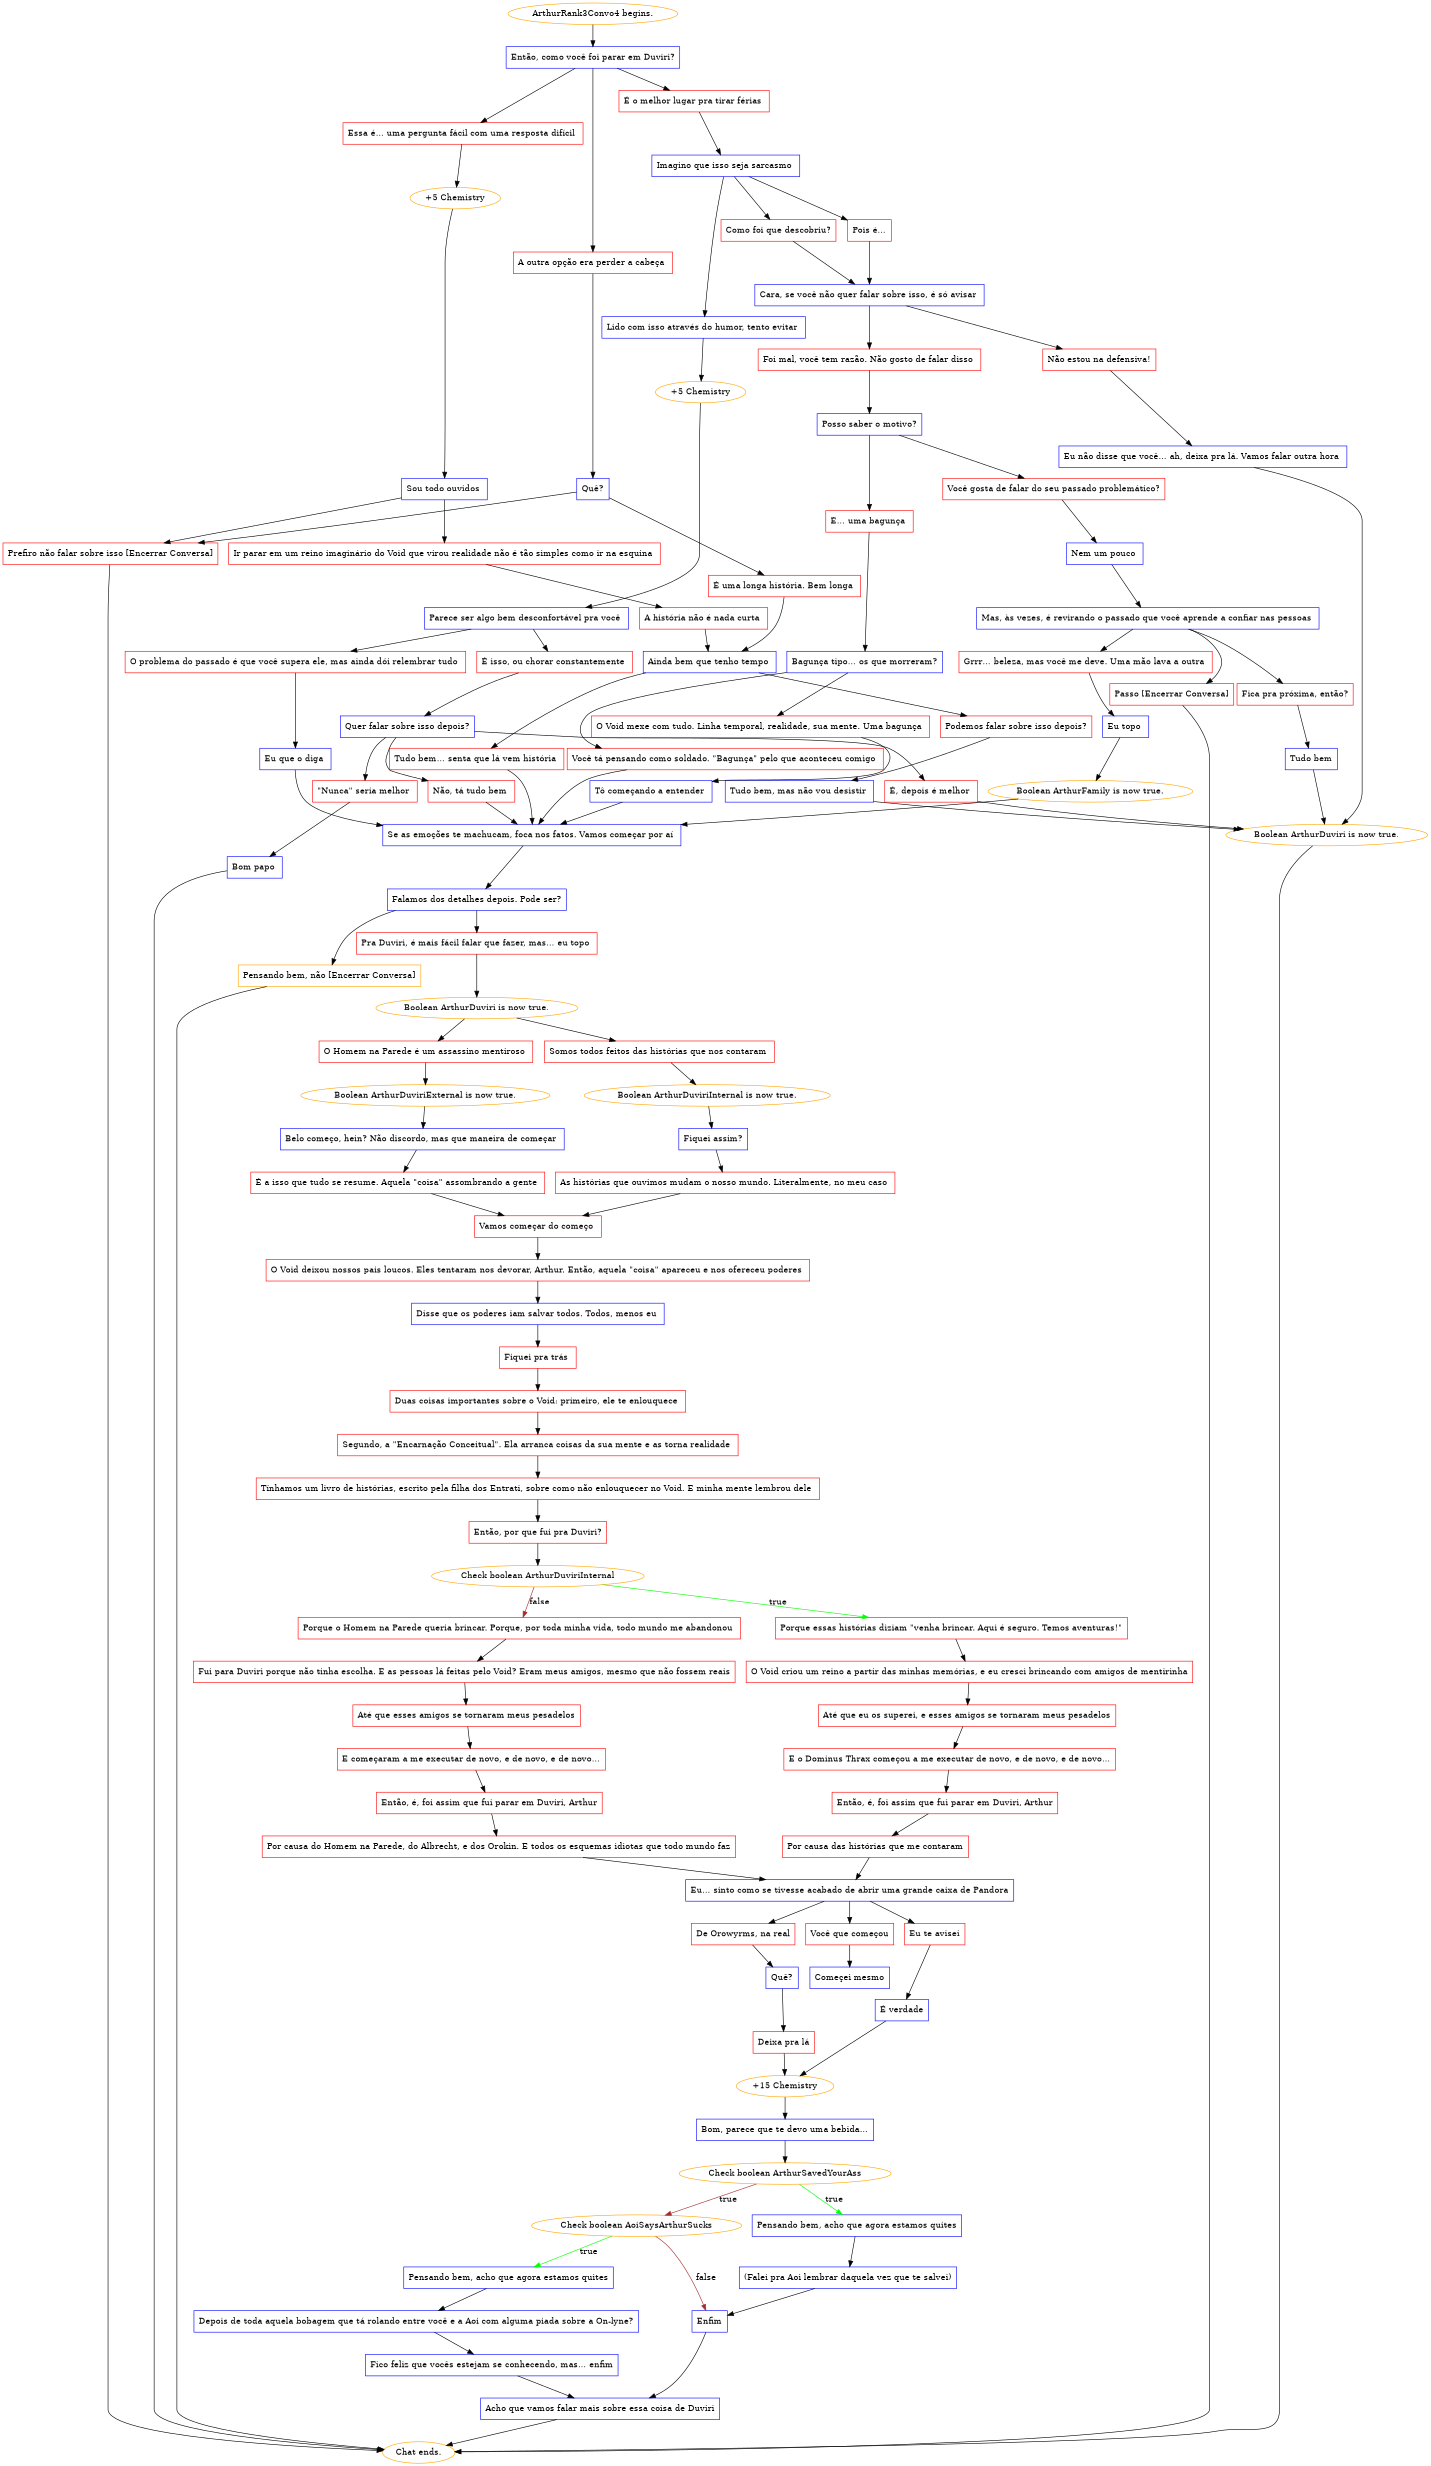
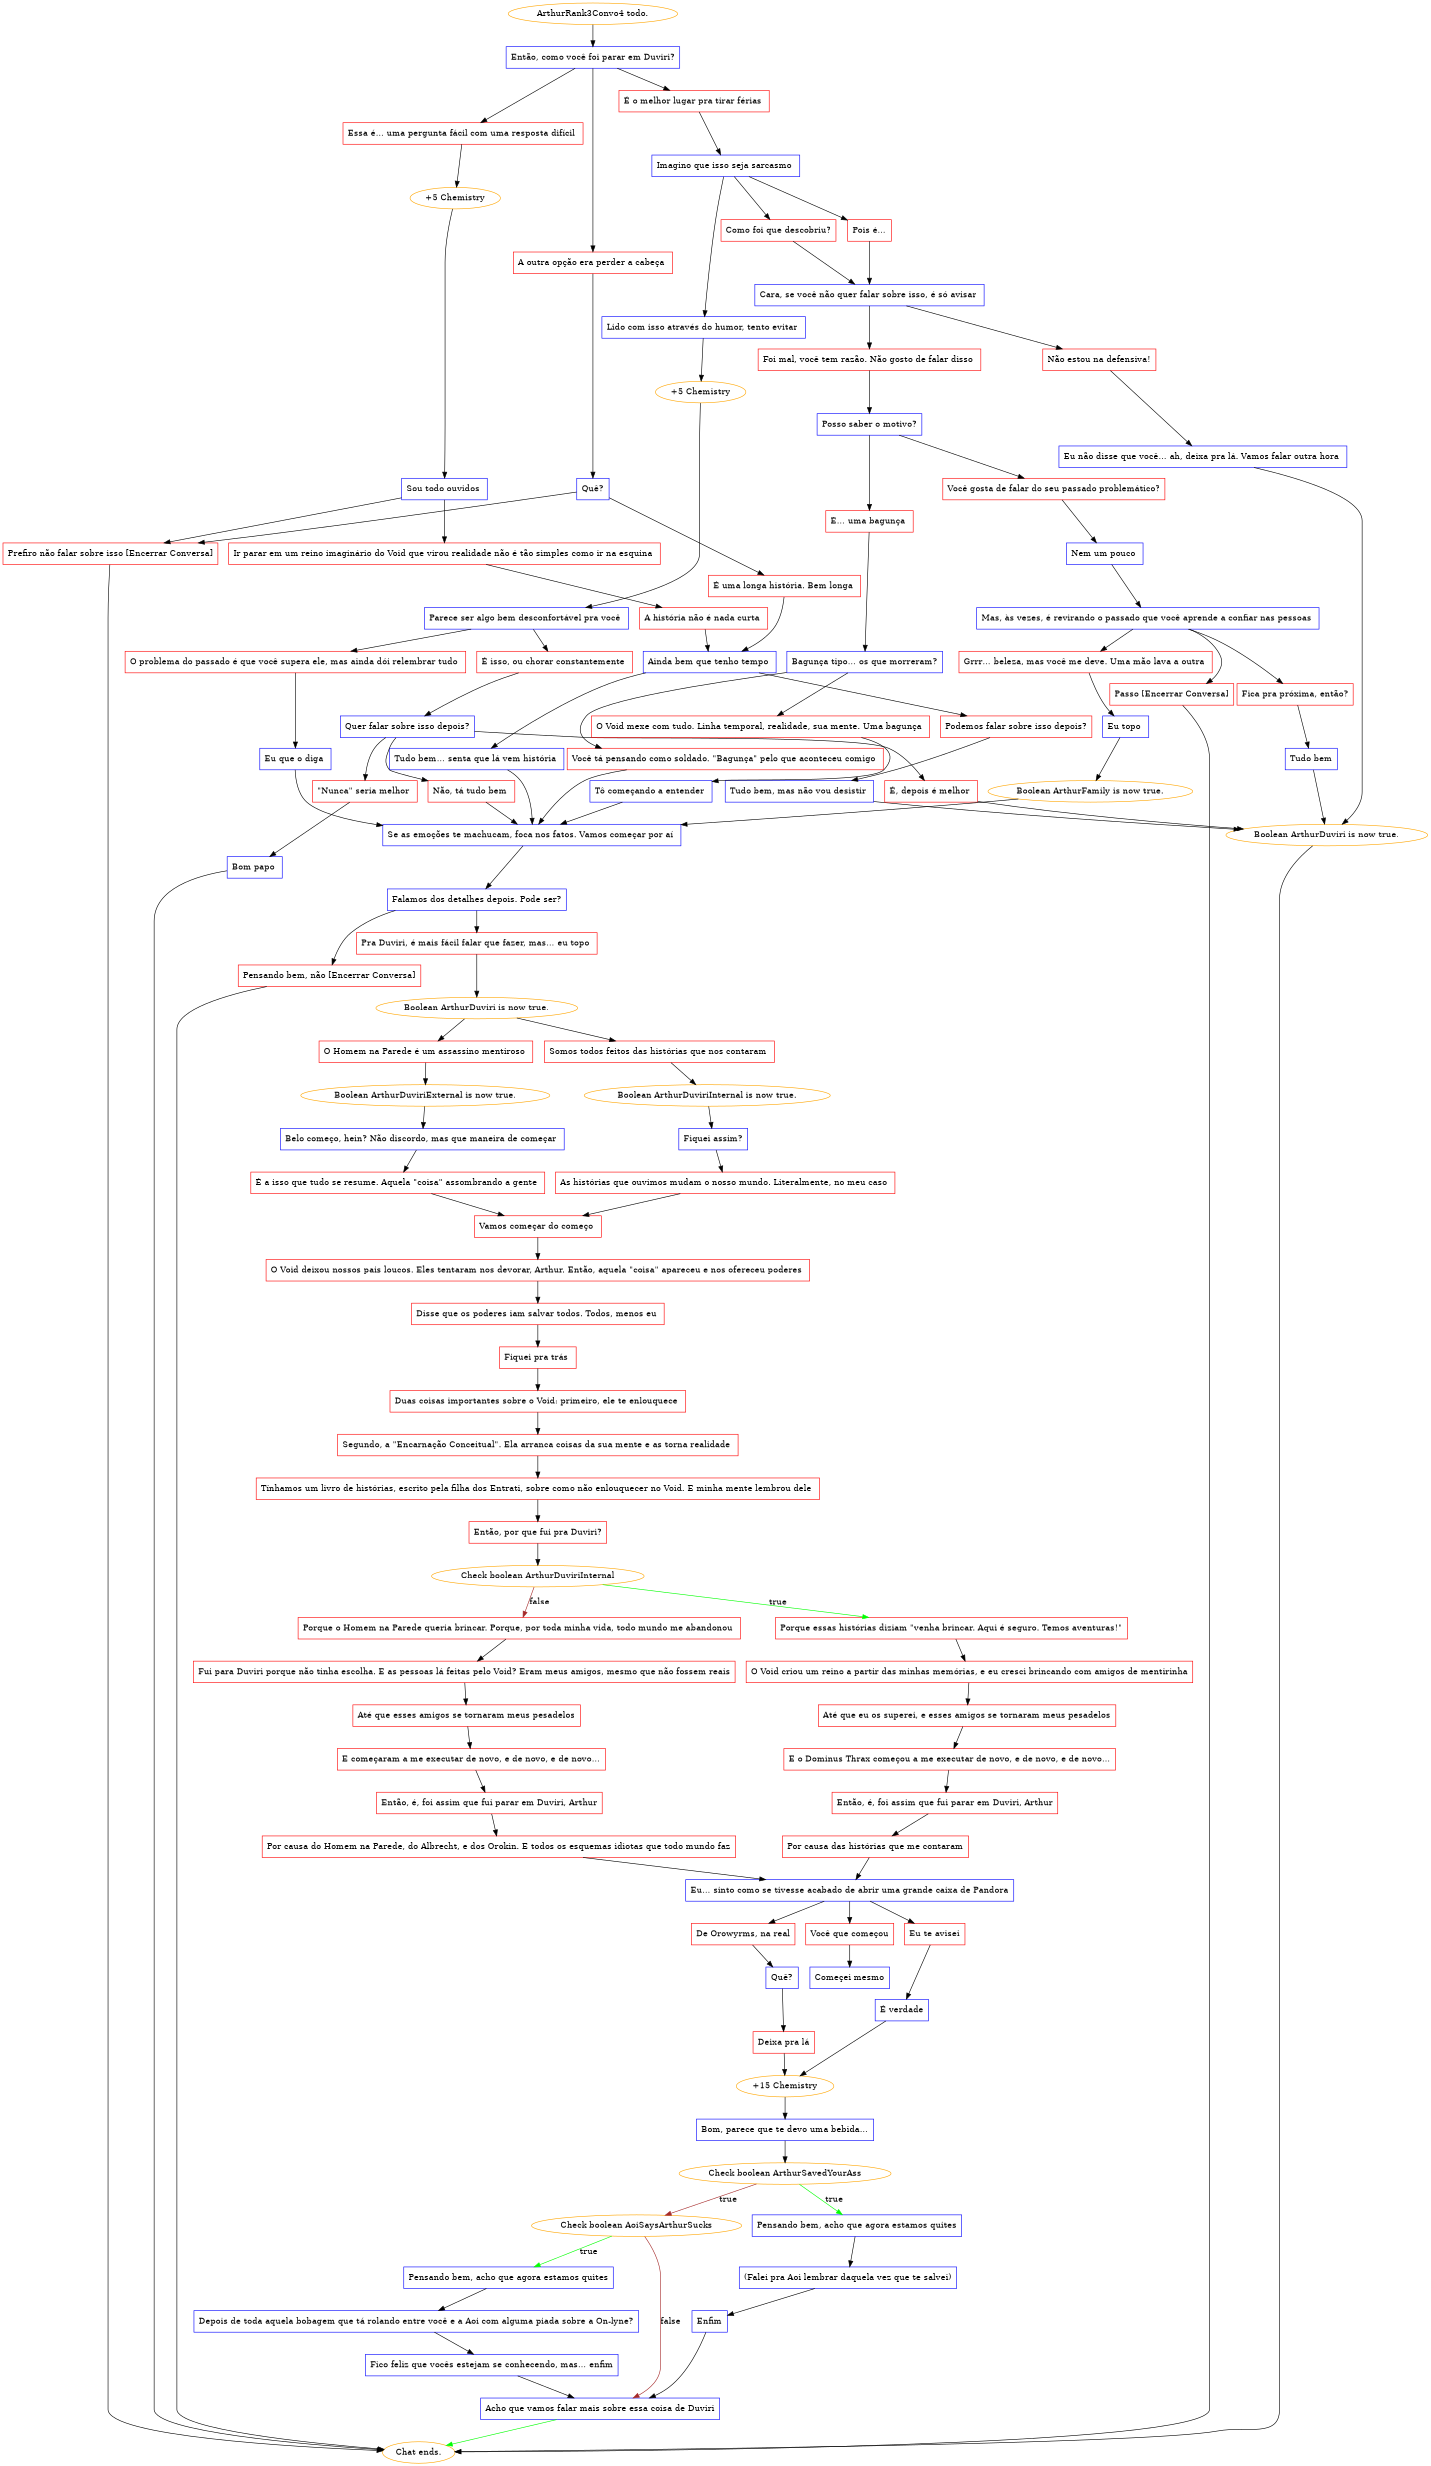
  digraph {
    node [color=red shape=box]
-   "ArthurRank3Convo4 begins." [color=orange shape=""]
+   "ArthurRank3Convo4 begins." [color=orange label="ArthurRank3Convo4 todo." shape=""]
    n2 [color=blue label="Então, como você foi parar em Duviri?"]
    n3 [label="Essa é… uma pergunta fácil com uma resposta difícil "]
    n4 [label="A outra opção era perder a cabeça "]
    n5 [label="É o melhor lugar pra tirar férias "]
    n6 [color=orange label="+5 Chemistry" shape=""]
    n7 [color=blue label="Quê?"]
    n8 [color=blue label="Imagino que isso seja sarcasmo "]
    n9 [color=blue label="Sou todo ouvidos "]
    n10 [label="É uma longa história. Bem longa "]
    n11 [label="Prefiro não falar sobre isso [Encerrar Conversa]"]
    n12 [color=blue label="Lido com isso através do humor, tento evitar "]
    n13 [label="Pois é…"]
    n14 [label="Como foi que descobriu?"]
    n15 [label="Ir parar em um reino imaginário do Void que virou realidade não é tão simples como ir na esquina "]
    n16 [color=blue label="Ainda bem que tenho tempo "]
    "Chat ends." [color=orange shape=""]
    n18 [color=orange label="+5 Chemistry" shape=""]
    n19 [color=blue label="Cara, se você não quer falar sobre isso, é só avisar "]
    n20 [label="A história não é nada curta "]
-   n21 [label="Tudo bem… senta que lá vem história "]
+   n21 [color=blue label="Tudo bem… senta que lá vem história "]
    n22 [label="Podemos falar sobre isso depois?"]
    n23 [color=blue label="Parece ser algo bem desconfortável pra você "]
    n24 [label="Foi mal, você tem razão. Não gosto de falar disso "]
    n25 [label="Não estou na defensiva!"]
    n26 [color=blue label="Se as emoções te machucam, foca nos fatos. Vamos começar por aí "]
    n27 [color=blue label="Tudo bem, mas não vou desistir "]
    n28 [label="O problema do passado é que você supera ele, mas ainda dói relembrar tudo "]
    n29 [label="É isso, ou chorar constantemente "]
    n30 [color=blue label="Posso saber o motivo?"]
    n31 [color=blue label="Eu não disse que você… ah, deixa pra lá. Vamos falar outra hora "]
    n32 [color=blue label="Falamos dos detalhes depois. Pode ser?"]
    n33 [color=orange label="Boolean ArthurDuviri is now true." shape=""]
    n34 [color=blue label="Eu que o diga "]
    n35 [color=blue label="Quer falar sobre isso depois?"]
    n36 [label="É… uma bagunça "]
    n37 [label="Você gosta de falar do seu passado problemático?"]
    n38 [label="Pra Duviri, é mais fácil falar que fazer, mas… eu topo "]
-   n39 [color=orange label="Pensando bem, não [Encerrar Conversa]"]
+   n39 [label="Pensando bem, não [Encerrar Conversa]"]
    n40 [label="Não, tá tudo bem "]
    n41 [label="É, depois é melhor "]
    n42 [label="\"Nunca\" seria melhor "]
    n43 [color=blue label="Bagunça tipo… os que morreram?"]
    n44 [color=blue label="Nem um pouco "]
    n45 [color=orange label="Boolean ArthurDuviri is now true." shape=""]
    n46 [color=blue label="Bom papo "]
    n47 [label="O Void mexe com tudo. Linha temporal, realidade, sua mente. Uma bagunça "]
    n48 [label="Você tá pensando como soldado. \"Bagunça\" pelo que aconteceu comigo "]
    n49 [color=blue label="Mas, às vezes, é revirando o passado que você aprende a confiar nas pessoas "]
    n50 [label="Somos todos feitos das histórias que nos contaram "]
    n51 [label="O Homem na Parede é um assassino mentiroso "]
    n52 [color=blue label="Tô começando a entender "]
    n53 [label="Grrr… beleza, mas você me deve. Uma mão lava a outra "]
    n54 [label="Fica pra próxima, então?"]
    n55 [label="Passo [Encerrar Conversa]"]
    n56 [color=orange label="Boolean ArthurDuviriInternal is now true." shape=""]
    n57 [color=orange label="Boolean ArthurDuviriExternal is now true." shape=""]
    n58 [color=blue label="Eu topo "]
    n59 [color=blue label="Tudo bem"]
    n60 [color=blue label="Fiquei assim?"]
    n61 [color=blue label="Belo começo, hein? Não discordo, mas que maneira de começar "]
    n62 [color=orange label="Boolean ArthurFamily is now true." shape=""]
    n63 [label="As histórias que ouvimos mudam o nosso mundo. Literalmente, no meu caso "]
    n64 [label="É a isso que tudo se resume. Aquela \"coisa\" assombrando a gente "]
    n65 [label="Vamos começar do começo "]
    n66 [label="O Void deixou nossos pais loucos. Eles tentaram nos devorar, Arthur. Então, aquela \"coisa\" apareceu e nos ofereceu poderes "]
-   n67 [color=blue label="Disse que os poderes iam salvar todos. Todos, menos eu "]
+   n67 [label="Disse que os poderes iam salvar todos. Todos, menos eu "]
    n68 [label="Fiquei pra trás "]
    n69 [label="Duas coisas importantes sobre o Void: primeiro, ele te enlouquece "]
    n70 [label="Segundo, a \"Encarnação Conceitual\". Ela arranca coisas da sua mente e as torna realidade "]
    n71 [label="Tínhamos um livro de histórias, escrito pela filha dos Entrati, sobre como não enlouquecer no Void. E minha mente lembrou dele "]
    n72 [label="Então, por que fui pra Duviri?"]
    n73 [color=orange label="Check boolean ArthurDuviriInternal" shape=""]
    n74 [label="Porque essas histórias diziam \"venha brincar. Aqui é seguro. Temos aventuras!\""]
    n75 [label="Porque o Homem na Parede queria brincar. Porque, por toda minha vida, todo mundo me abandonou "]
    n76 [label="O Void criou um reino a partir das minhas memórias, e eu cresci brincando com amigos de mentirinha"]
    n77 [label="Fui para Duviri porque não tinha escolha. E as pessoas lá feitas pelo Void? Eram meus amigos, mesmo que não fossem reais"]
    n78 [label="Até que eu os superei, e esses amigos se tornaram meus pesadelos"]
    n79 [label="Até que esses amigos se tornaram meus pesadelos"]
    n80 [label="E o Dominus Thrax começou a me executar de novo, e de novo, e de novo…"]
    n81 [label="E começaram a me executar de novo, e de novo, e de novo…"]
    n82 [label="Então, é, foi assim que fui parar em Duviri, Arthur"]
    n83 [label="Então, é, foi assim que fui parar em Duviri, Arthur"]
    n84 [label="Por causa das histórias que me contaram"]
    n85 [label="Por causa do Homem na Parede, do Albrecht, e dos Orokin. E todos os esquemas idiotas que todo mundo faz"]
    n86 [color=blue label="Eu… sinto como se tivesse acabado de abrir uma grande caixa de Pandora"]
    n87 [label="De Orowyrms, na real"]
    n88 [label="Você que começou"]
    n89 [label="Eu te avisei"]
    n90 [color=blue label="Quê?"]
    n91 [color=blue label="Começei mesmo"]
    n92 [color=blue label="É verdade"]
    n93 [label="Deixa pra lá"]
    n94 [color=orange label="+15 Chemistry" shape=""]
    n95 [color=blue label="Bom, parece que te devo uma bebida…"]
    n96 [color=orange label="Check boolean ArthurSavedYourAss" shape=""]
    n97 [color=blue label="Pensando bem, acho que agora estamos quites"]
    n98 [color=orange label="Check boolean AoiSaysArthurSucks" shape=""]
    n99 [color=blue label="(Falei pra Aoi lembrar daquela vez que te salvei)"]
    n100 [color=blue label="Pensando bem, acho que agora estamos quites"]
    n101 [color=blue label="Acho que vamos falar mais sobre essa coisa de Duviri"]
    n102 [color=blue label=Enfim]
    n103 [color=blue label="Depois de toda aquela bobagem que tá rolando entre você e a Aoi com alguma piada sobre a On-lyne?"]
    n104 [color=blue label="Fico feliz que vocês estejam se conhecendo, mas… enfim"]
    "ArthurRank3Convo4 begins." -> n2
    n2 -> n3
    n2 -> n4
    n2 -> n5
    n3 -> n6
    n4 -> n7
    n5 -> n8
    n6 -> n9
    n7 -> n10
    n7 -> n11
    n8 -> n12
    n8 -> n13
    n8 -> n14
    n9 -> n11
    n9 -> n15
    n10 -> n16
    n11 -> "Chat ends."
    n12 -> n18
    n13 -> n19
    n14 -> n19
    n15 -> n20
    n16 -> n21
    n16 -> n22
    n18 -> n23
    n19 -> n24
    n19 -> n25
    n20 -> n16
    n21 -> n26
    n22 -> n27
    n23 -> n28
    n23 -> n29
    n24 -> n30
    n25 -> n31
    n26 -> n32
    n27 -> n33
    n28 -> n34
    n29 -> n35
    n30 -> n36
    n30 -> n37
    n31 -> n33
    n32 -> n38
    n32 -> n39
    n33 -> "Chat ends."
    n34 -> n26
    n35 -> n40
    n35 -> n41
    n35 -> n42
    n36 -> n43
    n37 -> n44
    n38 -> n45
    n39 -> "Chat ends."
    n40 -> n26
    n41 -> n33
    n42 -> n46
    n43 -> n47
    n43 -> n48
    n44 -> n49
    n45 -> n50
    n45 -> n51
    n46 -> "Chat ends."
    n47 -> n52
    n48 -> n26
    n49 -> n53
    n49 -> n54
    n49 -> n55
    n50 -> n56
    n51 -> n57
    n52 -> n26
    n53 -> n58
    n54 -> n59
    n55 -> "Chat ends."
    n56 -> n60
    n57 -> n61
    n58 -> n62
    n59 -> n33
    n60 -> n63
    n61 -> n64
    n62 -> n26
    n63 -> n65
    n64 -> n65
    n65 -> n66
    n66 -> n67
    n67 -> n68
    n68 -> n69
    n69 -> n70
    n70 -> n71
    n71 -> n72
    n72 -> n73
    n73 -> n74 [color=green label=true]
    n73 -> n75 [color=brown label=false]
    n74 -> n76
    n75 -> n77
    n76 -> n78
    n77 -> n79
    n78 -> n80
    n79 -> n81
    n80 -> n82
    n81 -> n83
    n82 -> n84
    n83 -> n85
    n84 -> n86
    n85 -> n86
    n86 -> n87
    n86 -> n88
    n86 -> n89
    n87 -> n90
    n88 -> n91
    n89 -> n92
    n90 -> n93
    n92 -> n94
    n93 -> n94
    n94 -> n95
    n95 -> n96
    n96 -> n97 [color=green label=true]
    n96 -> n98 [color=brown label=true]
    n97 -> n99
    n98 -> n100 [color=green label=true]
-   n98 -> n102 [color=brown label=false]
+   n98 -> n101 [color=brown label=false]
    n99 -> n102
    n100 -> n103
-   n101 -> "Chat ends."
+   n101 -> "Chat ends." [color=green]
    n102 -> n101
    n103 -> n104
    n104 -> n101
  }
